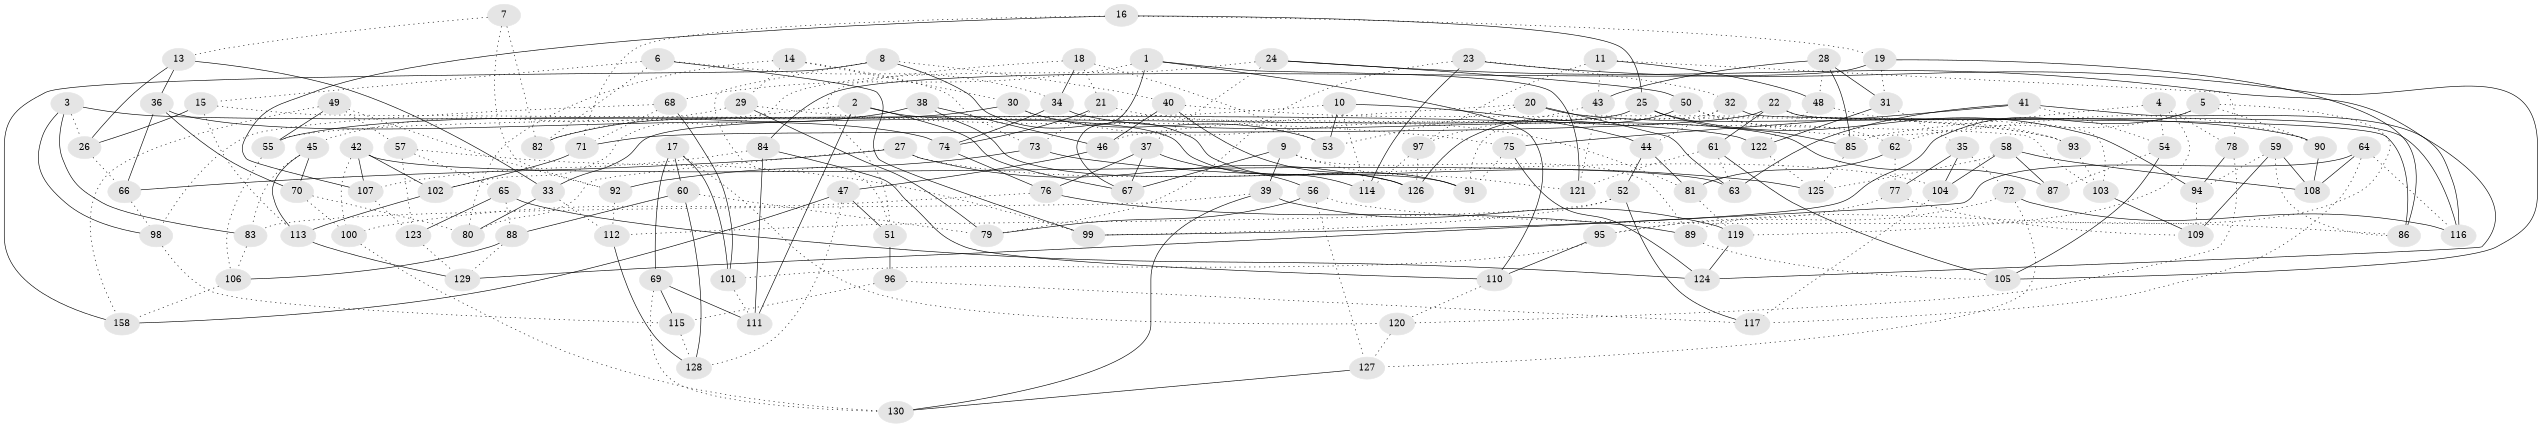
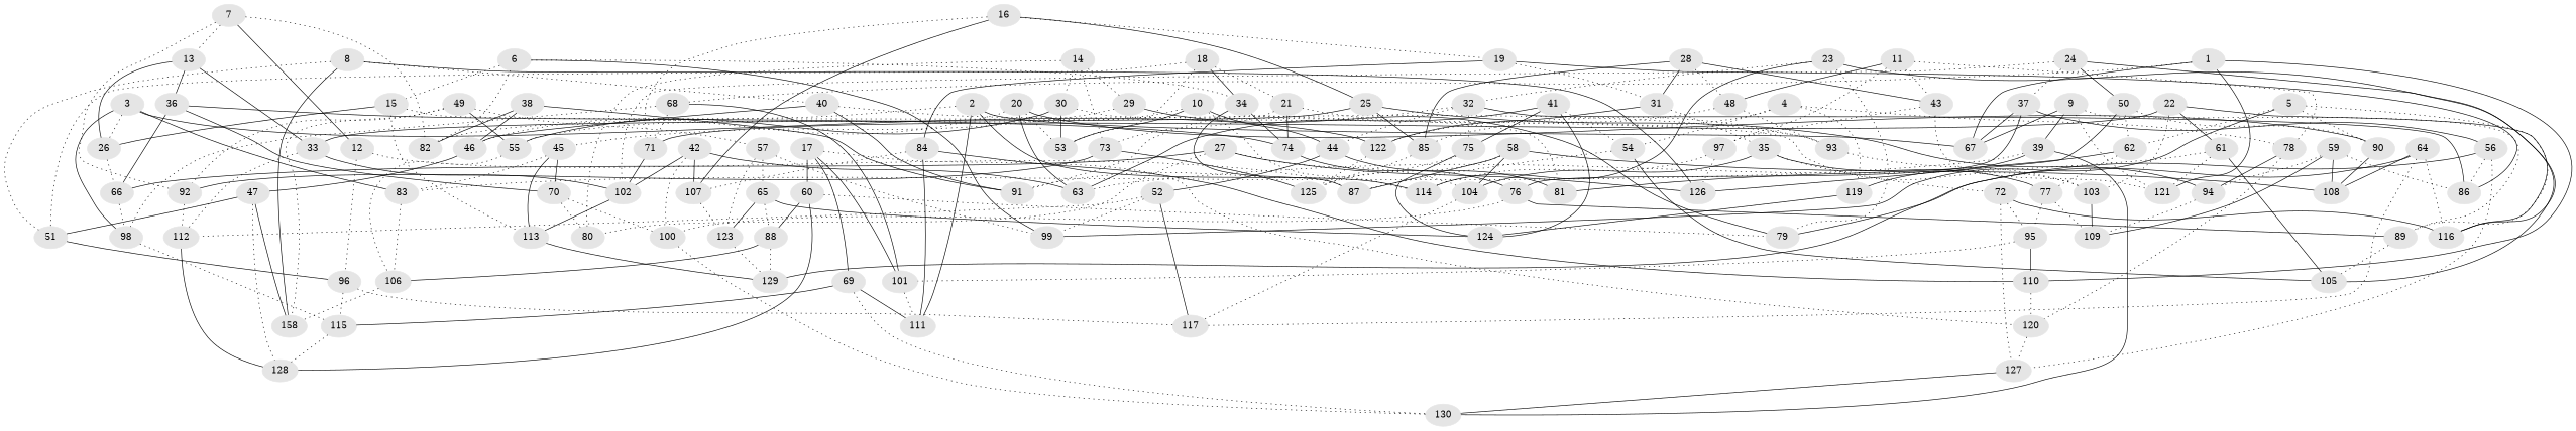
  graph {
    node [color=gray90 style=filled]
    edge [style=dotted]
    1
    67
    68
    110
    121
    98
    71
    101
    120
    2
    82
    111
    114
    3
    26
    83
    122
    66
    106
    115
    125
    4
    54
    78
    85
    119
    87
    105
    94
    124
    5
    62
    89
    90
    99
    81
    77
    108
    6
    15
    34
    103
    113
    74
    7
+   12
    13
    92
    96
    33
    36
    112
    8
    40
    51
    n56 [label=158]
    126
    46
    93
    91
    9
    39
    130
    10
    44
    53
    55
    52
    11
    43
    48
    97
    38
    117
    80
    70
    14
    29
    30
    73
    79
    45
    75
    109
    129
    16
    19
    25
    107
    31
    84
    86
    102
    123
    17
    60
    69
    128
    88
    127
    18
    21
    35
    20
    63
    47
    76
    22
    61
    116
    23
    32
    24
    37
    50
    56
    27
    104
    28
    72
    95
    100
    41
    42
    49
    57
    65
    58
    59
    64
    1 -- 67 [style=solid]
    1 -- 68
    1 -- 110 [style=solid]
    1 -- 121 [style=solid]
    68 -- 98
    68 -- 71
    68 -- 101 [style=solid]
    110 -- 120
    98 -- 115
    71 -- 102 [style=solid]
    101 -- 111
    120 -- 127
    2 -- 67 [style=solid]
    2 -- 82
    2 -- 111 [style=solid]
    2 -- 114 [style=solid]
    3 -- 98 [style=solid]
    3 -- 26
    3 -- 83 [style=solid]
    3 -- 122 [style=solid]
    26 -- 66
    83 -- 106
    122 -- 125
    66 -- 98
    106 -- n56
    115 -- 128
    4 -- 54
    4 -- 78
    4 -- 85
    4 -- 119
    54 -- 87
    54 -- 105 [style=solid]
    78 -- 120
    78 -- 94 [style=solid]
    85 -- 125
    119 -- 124 [style=solid]
    94 -- 109
    5 -- 62
    5 -- 89
    5 -- 90
    5 -- 99 [style=solid]
    62 -- 81 [style=solid]
    62 -- 77
    89 -- 105
    90 -- 108 [style=solid]
-   81 -- 119
    77 -- 109
    77 -- 95
    6 -- 82
    6 -- 99 [style=solid]
    6 -- 15
    6 -- 34
    15 -- 26 [style=solid]
    15 -- 103
    15 -- 113
    34 -- 87 [style=solid]
    34 -- 74 [style=solid]
    103 -- 109 [style=solid]
    113 -- 129 [style=solid]
    74 -- 76 [style=solid]
    7 -- 82
+   7 -- 12 [style=solid]
    7 -- 13
    7 -- 92
+   12 -- 87
+   12 -- 96
    13 -- 26 [style=solid]
    13 -- 33 [style=solid]
    13 -- 36 [style=solid]
    92 -- 112
    96 -- 115
    96 -- 117
    33 -- 112
-   33 -- 80 [style=solid]
+   33 -- 102 [style=solid]
    36 -- 66 [style=solid]
    36 -- 74 [style=solid]
    36 -- 70 [style=solid]
    112 -- 128 [style=solid]
    8 -- 40
    8 -- 51
    8 -- n56 [style=solid]
    8 -- 126 [style=solid]
    40 -- 46 [style=solid]
    40 -- 93
    40 -- 91 [style=solid]
    51 -- 96 [style=solid]
    46 -- 47 [style=solid]
    93 -- 103
    9 -- 67 [style=solid]
    9 -- 121
    9 -- 89
    9 -- 39 [style=solid]
    39 -- 83
    39 -- 119 [style=solid]
    39 -- 130 [style=solid]
    10 -- 114
    10 -- 44 [style=solid]
    10 -- 53 [style=solid]
    10 -- 55
    44 -- 81 [style=solid]
    44 -- 52 [style=solid]
    55 -- 106
    52 -- 99
    52 -- 112
    52 -- 117 [style=solid]
    11 -- 78
    11 -- 43
    11 -- 48 [style=solid]
    11 -- 97
    43 -- 121
    43 -- 97
    48 -- 122
    48 -- 93
    97 -- 114
    97 -- 126
    38 -- 82 [style=solid]
    38 -- 46 [style=solid]
    38 -- 91 [style=solid]
    70 -- 80
    70 -- 100
    14 -- 80
    14 -- 29
    14 -- 30
    14 -- 73
    29 -- 79 [style=solid]
    29 -- 45
-   29 -- 75
+   32 -- 75
    30 -- 81
    30 -- 53 [style=solid]
    30 -- 55 [style=solid]
    73 -- 125 [style=solid]
    73 -- 92 [style=solid]
    45 -- 83
    45 -- 113 [style=solid]
    45 -- 70 [style=solid]
    75 -- 124 [style=solid]
    75 -- 91
    16 -- 71
    16 -- 19
    16 -- 25 [style=solid]
    16 -- 107 [style=solid]
    19 -- 31
    19 -- 84 [style=solid]
    19 -- 86 [style=solid]
    25 -- 85 [style=solid]
    25 -- 94 [style=solid]
    25 -- 33 [style=solid]
    107 -- 123
    31 -- 122 [style=solid]
    31 -- 35
    84 -- 110 [style=solid]
    84 -- 111 [style=solid]
    84 -- 107
    102 -- 113 [style=solid]
    123 -- 129
    17 -- 101 [style=solid]
    17 -- 120
    17 -- 60 [style=solid]
    17 -- 69 [style=solid]
    60 -- 79
    60 -- 128 [style=solid]
    60 -- 88 [style=solid]
    69 -- 111 [style=solid]
    69 -- 115 [style=solid]
    69 -- 130
    88 -- 106 [style=solid]
    88 -- 129
    127 -- 130 [style=solid]
    18 -- 34 [style=solid]
    18 -- 51
    18 -- 53
    18 -- 21
    21 -- 74 [style=solid]
    21 -- 93
    21 -- 73
    35 -- 77 [style=solid]
    35 -- 104 [style=solid]
    35 -- 72
    20 -- 90 [style=solid]
    20 -- 46
    20 -- 53
    20 -- 63 [style=solid]
    47 -- 51 [style=solid]
    47 -- n56 [style=solid]
    47 -- 128
    76 -- 89 [style=solid]
    76 -- 100
    22 -- 71 [style=solid]
    22 -- 103
    22 -- 61 [style=solid]
    22 -- 116 [style=solid]
    61 -- 121
    61 -- 105 [style=solid]
    61 -- 63
    23 -- 114 [style=solid]
    23 -- 105 [style=solid]
    23 -- 79
    23 -- 32
    32 -- 91
    32 -- 44
    32 -- 86 [style=solid]
    24 -- 102
    24 -- 116 [style=solid]
    24 -- 37
    24 -- 50 [style=solid]
    37 -- 67 [style=solid]
    37 -- 76 [style=solid]
    37 -- 56 [style=solid]
    50 -- 62
    50 -- 90
    50 -- 126 [style=solid]
    56 -- 79 [style=solid]
    56 -- 86
    56 -- 127
    27 -- 66 [style=solid]
    27 -- 126 [style=solid]
    27 -- 80
    27 -- 104
    104 -- 117
    28 -- 85 [style=solid]
    28 -- 43 [style=solid]
    28 -- 48
    28 -- 31 [style=solid]
    72 -- 127
    72 -- 116 [style=solid]
    72 -- 95
    95 -- 110 [style=solid]
    95 -- 101
    100 -- 130
    41 -- 54
    41 -- 124 [style=solid]
    41 -- 75 [style=solid]
    41 -- 63 [style=solid]
    42 -- 107 [style=solid]
    42 -- 102 [style=solid]
    42 -- 63 [style=solid]
    42 -- 100
    49 -- 92
    49 -- n56
    49 -- 55 [style=solid]
    49 -- 57
    57 -- 99
    57 -- 123
    57 -- 65
    65 -- 124 [style=solid]
    65 -- 123 [style=solid]
    65 -- 88
    58 -- 125
    58 -- 87 [style=solid]
    58 -- 108 [style=solid]
    58 -- 104 [style=solid]
    59 -- 94
    59 -- 108 [style=solid]
    59 -- 109 [style=solid]
    59 -- 86
    64 -- 108 [style=solid]
    64 -- 117
    64 -- 129 [style=solid]
    64 -- 116
  }
